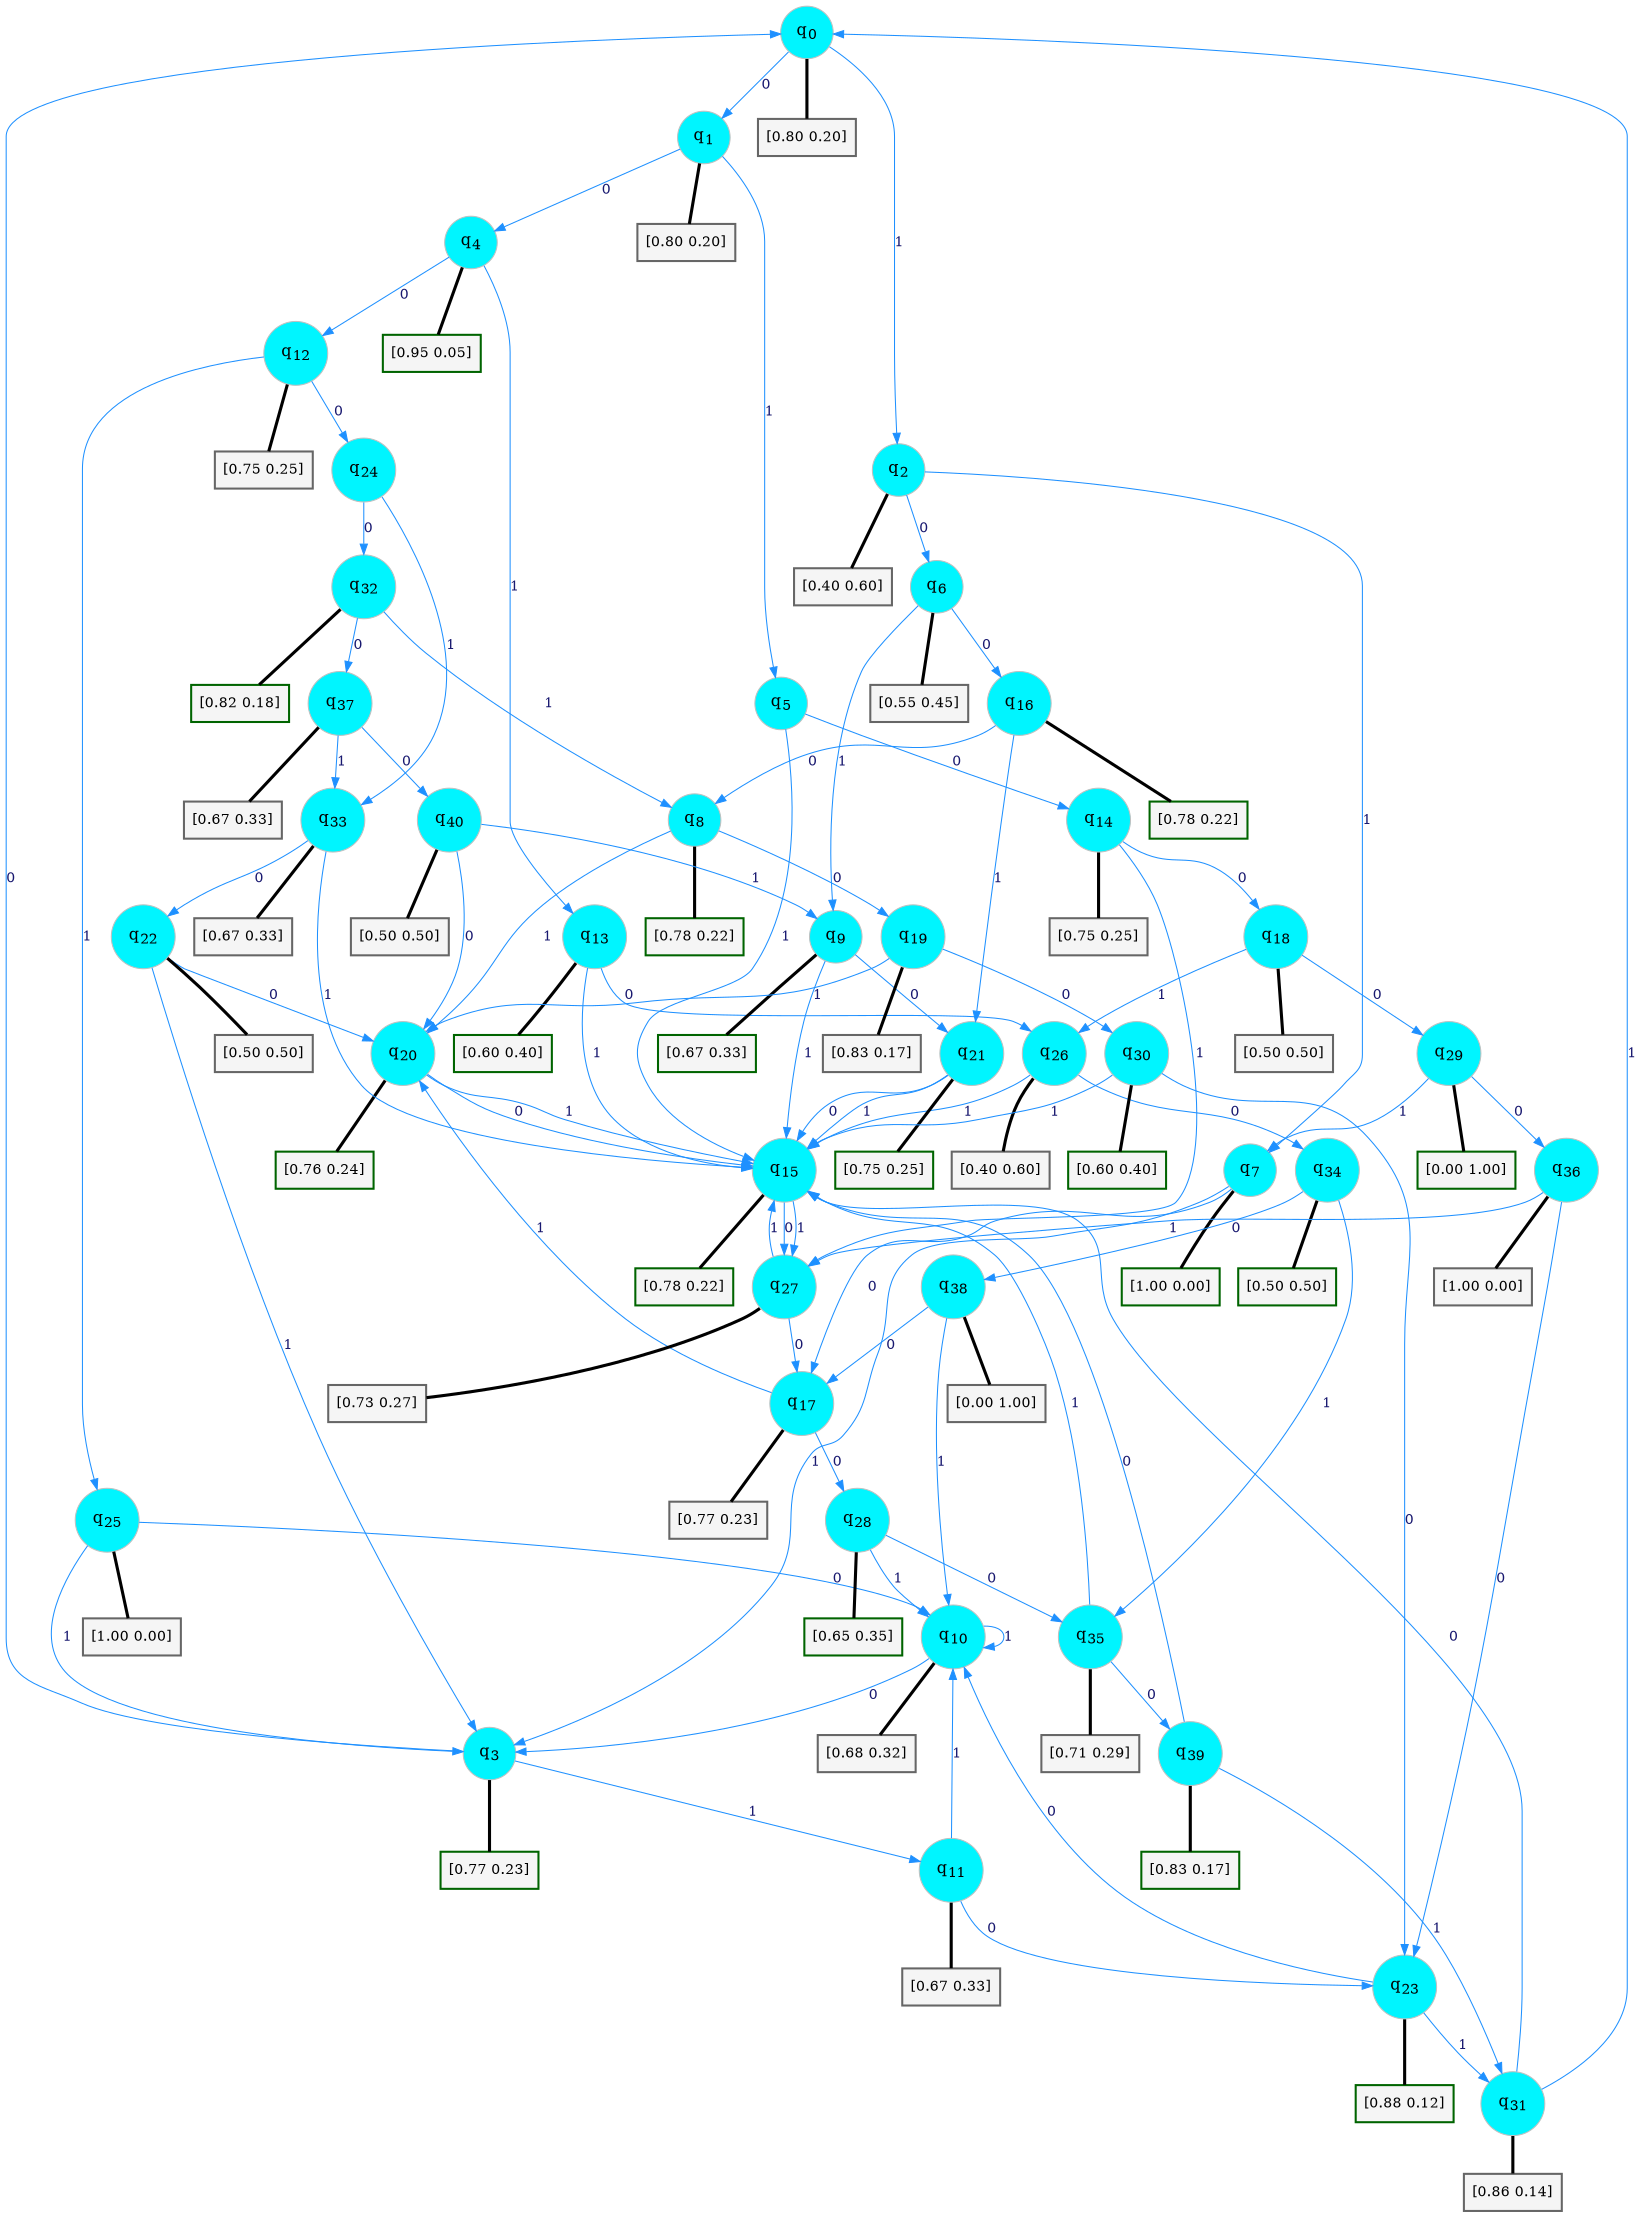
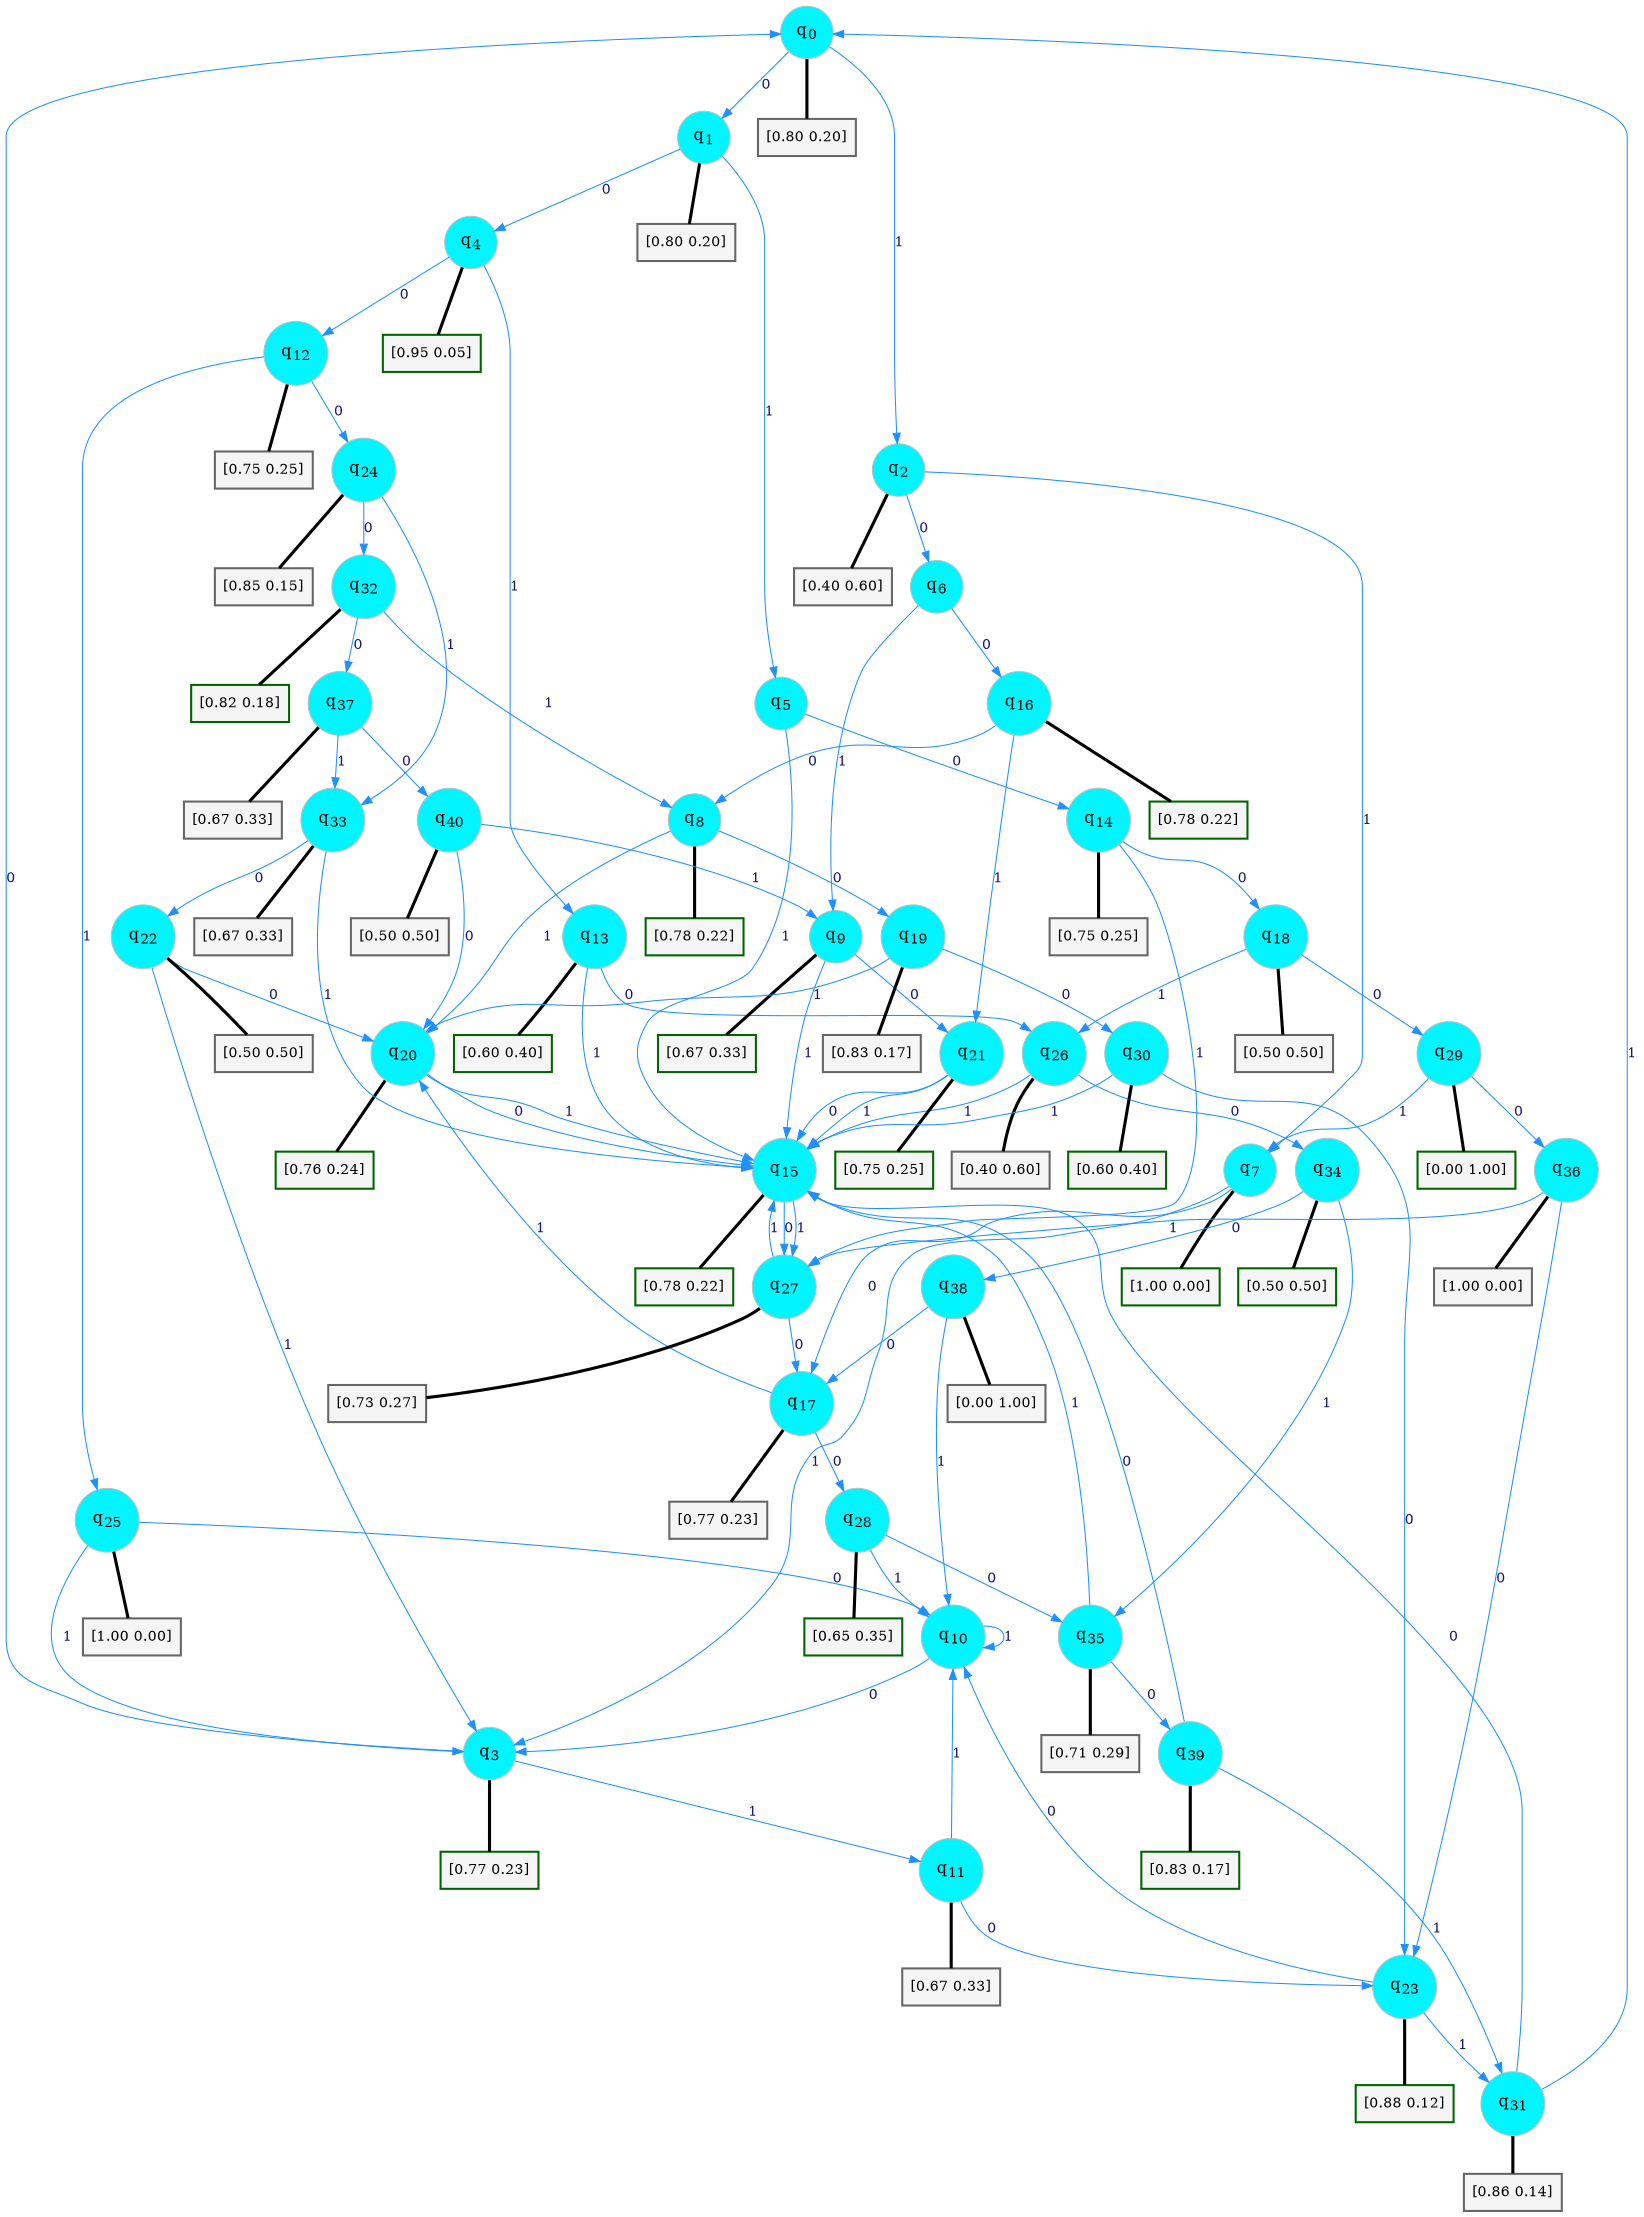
  digraph {
    fontname="DejaVu Serif"
    rankdir=TD
    node [color=gray fillcolor=turquoise1 fontcolor=black fontname="DejaVu Serif" fontsize=16 fontweight=bold shape=circle style=filled]
    edge [arrowsize=1 color=dodgerblue1 fontcolor=midnightblue fontname="DejaVu Serif" fontweight=bold penwidth=1 style=solid weight=20]
    n1 [label=<q<SUB>0</SUB>>]
    n2 [label=<q<SUB>1</SUB>>]
    n3 [label=<q<SUB>2</SUB>>]
    n4 [color=gray40 fillcolor=whitesmoke fontsize=14 label="[0.80 0.20]" penwidth=2 shape=box]
    n5 [label=<q<SUB>4</SUB>>]
    n6 [label=<q<SUB>5</SUB>>]
    n7 [color=gray40 fillcolor=whitesmoke fontsize=14 label="[0.80 0.20]" penwidth=2 shape=box]
    n8 [label=<q<SUB>6</SUB>>]
    n9 [label=<q<SUB>7</SUB>>]
    n10 [color=gray40 fillcolor=whitesmoke fontsize=14 label="[0.40 0.60]" penwidth=2 shape=box]
    n11 [label=<q<SUB>12</SUB>>]
    n12 [label=<q<SUB>13</SUB>>]
    n13 [color=darkgreen fillcolor=whitesmoke fontsize=14 label="[0.95 0.05]" penwidth=2 shape=box]
    n14 [label=<q<SUB>14</SUB>>]
    n15 [label=<q<SUB>15</SUB>>]
    n16 [label=<q<SUB>9</SUB>>]
    n17 [label=<q<SUB>16</SUB>>]
-   n18 [color=gray40 fillcolor=whitesmoke fontsize=14 label="[0.55 0.45]" penwidth=2 shape=box]
    n19 [label=<q<SUB>3</SUB>>]
    n20 [label=<q<SUB>17</SUB>>]
    n21 [color=darkgreen fillcolor=whitesmoke fontsize=14 label="[1.00 0.00]" penwidth=2 shape=box]
    n22 [label=<q<SUB>11</SUB>>]
    n23 [color=darkgreen fillcolor=whitesmoke fontsize=14 label="[0.77 0.23]" penwidth=2 shape=box]
    n24 [label=<q<SUB>10</SUB>>]
    n25 [label=<q<SUB>23</SUB>>]
    n26 [color=gray40 fillcolor=whitesmoke fontsize=14 label="[0.67 0.33]" penwidth=2 shape=box]
    n27 [label=<q<SUB>24</SUB>>]
    n28 [label=<q<SUB>25</SUB>>]
    n29 [color=gray40 fillcolor=whitesmoke fontsize=14 label="[0.75 0.25]" penwidth=2 shape=box]
    n30 [label=<q<SUB>26</SUB>>]
    n31 [color=darkgreen fillcolor=whitesmoke fontsize=14 label="[0.60 0.40]" penwidth=2 shape=box]
    n32 [label=<q<SUB>18</SUB>>]
    n33 [label=<q<SUB>27</SUB>>]
    n34 [color=gray40 fillcolor=whitesmoke fontsize=14 label="[0.75 0.25]" penwidth=2 shape=box]
    n35 [color=darkgreen fillcolor=whitesmoke fontsize=14 label="[0.78 0.22]" penwidth=2 shape=box]
    n36 [label=<q<SUB>21</SUB>>]
    n37 [color=darkgreen fillcolor=whitesmoke fontsize=14 label="[0.67 0.33]" penwidth=2 shape=box]
    n38 [label=<q<SUB>8</SUB>>]
    n39 [color=darkgreen fillcolor=whitesmoke fontsize=14 label="[0.78 0.22]" penwidth=2 shape=box]
    n40 [label=<q<SUB>20</SUB>>]
    n41 [label=<q<SUB>28</SUB>>]
    n42 [color=gray40 fillcolor=whitesmoke fontsize=14 label="[0.77 0.23]" penwidth=2 shape=box]
    n43 [label=<q<SUB>19</SUB>>]
    n44 [color=darkgreen fillcolor=whitesmoke fontsize=14 label="[0.78 0.22]" penwidth=2 shape=box]
    n45 [label=<q<SUB>30</SUB>>]
    n46 [color=gray40 fillcolor=whitesmoke fontsize=14 label="[0.83 0.17]" penwidth=2 shape=box]
    n47 [color=darkgreen fillcolor=whitesmoke fontsize=14 label="[0.76 0.24]" penwidth=2 shape=box]
    n48 [color=darkgreen fillcolor=whitesmoke fontsize=14 label="[0.75 0.25]" penwidth=2 shape=box]
-   n49 [color=gray40 fillcolor=whitesmoke fontsize=14 label="[0.68 0.32]" penwidth=2 shape=box]
    n50 [label=<q<SUB>31</SUB>>]
    n51 [color=darkgreen fillcolor=whitesmoke fontsize=14 label="[0.88 0.12]" penwidth=2 shape=box]
    n52 [label=<q<SUB>32</SUB>>]
    n53 [label=<q<SUB>33</SUB>>]
+   n54 [color=gray40 fillcolor=whitesmoke fontsize=14 label="[0.85 0.15]" penwidth=2 shape=box]
    n55 [color=gray40 fillcolor=whitesmoke fontsize=14 label="[1.00 0.00]" penwidth=2 shape=box]
    n56 [label=<q<SUB>34</SUB>>]
    n57 [color=gray40 fillcolor=whitesmoke fontsize=14 label="[0.40 0.60]" penwidth=2 shape=box]
    n58 [label=<q<SUB>29</SUB>>]
    n59 [color=gray40 fillcolor=whitesmoke fontsize=14 label="[0.50 0.50]" penwidth=2 shape=box]
    n60 [color=gray40 fillcolor=whitesmoke fontsize=14 label="[0.73 0.27]" penwidth=2 shape=box]
    n61 [label=<q<SUB>35</SUB>>]
    n62 [color=darkgreen fillcolor=whitesmoke fontsize=14 label="[0.65 0.35]" penwidth=2 shape=box]
    n63 [label=<q<SUB>36</SUB>>]
    n64 [color=darkgreen fillcolor=whitesmoke fontsize=14 label="[0.00 1.00]" penwidth=2 shape=box]
    n65 [color=darkgreen fillcolor=whitesmoke fontsize=14 label="[0.60 0.40]" penwidth=2 shape=box]
    n66 [label=<q<SUB>22</SUB>>]
    n67 [color=gray40 fillcolor=whitesmoke fontsize=14 label="[0.50 0.50]" penwidth=2 shape=box]
    n68 [color=gray40 fillcolor=whitesmoke fontsize=14 label="[0.86 0.14]" penwidth=2 shape=box]
    n69 [label=<q<SUB>37</SUB>>]
    n70 [color=darkgreen fillcolor=whitesmoke fontsize=14 label="[0.82 0.18]" penwidth=2 shape=box]
    n71 [color=gray40 fillcolor=whitesmoke fontsize=14 label="[0.67 0.33]" penwidth=2 shape=box]
    n72 [label=<q<SUB>38</SUB>>]
    n73 [color=darkgreen fillcolor=whitesmoke fontsize=14 label="[0.50 0.50]" penwidth=2 shape=box]
    n74 [label=<q<SUB>39</SUB>>]
    n75 [color=gray40 fillcolor=whitesmoke fontsize=14 label="[0.71 0.29]" penwidth=2 shape=box]
    n76 [color=gray40 fillcolor=whitesmoke fontsize=14 label="[1.00 0.00]" penwidth=2 shape=box]
    n77 [label=<q<SUB>40</SUB>>]
    n78 [color=gray40 fillcolor=whitesmoke fontsize=14 label="[0.67 0.33]" penwidth=2 shape=box]
    n79 [color=gray40 fillcolor=whitesmoke fontsize=14 label="[0.00 1.00]" penwidth=2 shape=box]
    n80 [color=darkgreen fillcolor=whitesmoke fontsize=14 label="[0.83 0.17]" penwidth=2 shape=box]
    n81 [color=gray40 fillcolor=whitesmoke fontsize=14 label="[0.50 0.50]" penwidth=2 shape=box]
    n1 -> n2 [label=0]
    n1 -> n3 [label=1]
    n1 -> n4 [arrowhead=none color=black penwidth=3]
    n2 -> n5 [label=0]
    n2 -> n6 [label=1]
    n2 -> n7 [arrowhead=none color=black penwidth=3]
    n3 -> n8 [label=0]
    n3 -> n9 [label=1]
    n3 -> n10 [arrowhead=none color=black penwidth=3]
    n5 -> n11 [label=0]
    n5 -> n12 [label=1]
    n5 -> n13 [arrowhead=none color=black penwidth=3]
    n6 -> n14 [label=0]
    n6 -> n15 [label=1]
    n8 -> n16 [label=1]
    n8 -> n17 [label=0]
-   n8 -> n18 [arrowhead=none color=black penwidth=3]
    n9 -> n19 [label=1]
    n9 -> n20 [label=0]
    n9 -> n21 [arrowhead=none color=black penwidth=3]
    n11 -> n27 [label=0]
    n11 -> n28 [label=1]
    n11 -> n29 [arrowhead=none color=black penwidth=3]
    n12 -> n15 [label=1]
    n12 -> n30 [label=0]
    n12 -> n31 [arrowhead=none color=black penwidth=3]
    n14 -> n32 [label=0]
    n14 -> n33 [label=1]
    n14 -> n34 [arrowhead=none color=black penwidth=3]
    n15 -> n33 [label=0]
    n15 -> n33 [label=1]
    n15 -> n35 [arrowhead=none color=black penwidth=3]
    n16 -> n15 [label=1]
    n16 -> n36 [label=0]
    n16 -> n37 [arrowhead=none color=black penwidth=3]
    n17 -> n36 [label=1]
    n17 -> n38 [label=0]
    n17 -> n39 [arrowhead=none color=black penwidth=3]
    n19 -> n1 [label=0]
    n19 -> n22 [label=1]
    n19 -> n23 [arrowhead=none color=black penwidth=3]
    n20 -> n40 [label=1]
    n20 -> n41 [label=0]
    n20 -> n42 [arrowhead=none color=black penwidth=3]
    n22 -> n24 [label=1]
    n22 -> n25 [label=0]
    n22 -> n26 [arrowhead=none color=black penwidth=3]
    n24 -> n19 [label=0]
    n24 -> n24 [label=1]
-   n24 -> n49 [arrowhead=none color=black penwidth=3]
    n25 -> n24 [label=0]
    n25 -> n50 [label=1]
    n25 -> n51 [arrowhead=none color=black penwidth=3]
    n27 -> n52 [label=0]
    n27 -> n53 [label=1]
+   n27 -> n54 [arrowhead=none color=black penwidth=3]
    n28 -> n19 [label=1]
    n28 -> n24 [label=0]
    n28 -> n55 [arrowhead=none color=black penwidth=3]
    n30 -> n15 [label=1]
    n30 -> n56 [label=0]
    n30 -> n57 [arrowhead=none color=black penwidth=3]
    n32 -> n30 [label=1]
    n32 -> n58 [label=0]
    n32 -> n59 [arrowhead=none color=black penwidth=3]
    n33 -> n15 [label=1]
    n33 -> n20 [label=0]
    n33 -> n60 [arrowhead=none color=black penwidth=3]
    n36 -> n15 [label=0]
    n36 -> n15 [label=1]
    n36 -> n48 [arrowhead=none color=black penwidth=3]
    n38 -> n40 [label=1]
    n38 -> n43 [label=0]
    n38 -> n44 [arrowhead=none color=black penwidth=3]
    n40 -> n15 [label=0]
    n40 -> n15 [label=1]
    n40 -> n47 [arrowhead=none color=black penwidth=3]
    n41 -> n24 [label=1]
    n41 -> n61 [label=0]
    n41 -> n62 [arrowhead=none color=black penwidth=3]
    n43 -> n40 [label=1]
    n43 -> n45 [label=0]
    n43 -> n46 [arrowhead=none color=black penwidth=3]
    n45 -> n15 [label=1]
    n45 -> n25 [label=0]
    n45 -> n65 [arrowhead=none color=black penwidth=3]
    n50 -> n1 [label=1]
    n50 -> n15 [label=0]
    n50 -> n68 [arrowhead=none color=black penwidth=3]
    n52 -> n38 [label=1]
    n52 -> n69 [label=0]
    n52 -> n70 [arrowhead=none color=black penwidth=3]
    n53 -> n15 [label=1]
    n53 -> n66 [label=0]
    n53 -> n71 [arrowhead=none color=black penwidth=3]
    n56 -> n61 [label=1]
    n56 -> n72 [label=0]
    n56 -> n73 [arrowhead=none color=black penwidth=3]
    n58 -> n9 [label=1]
    n58 -> n63 [label=0]
    n58 -> n64 [arrowhead=none color=black penwidth=3]
    n61 -> n15 [label=1]
    n61 -> n74 [label=0]
    n61 -> n75 [arrowhead=none color=black penwidth=3]
    n63 -> n25 [label=0]
    n63 -> n33 [label=1]
    n63 -> n76 [arrowhead=none color=black penwidth=3]
    n66 -> n19 [label=1]
    n66 -> n40 [label=0]
    n66 -> n67 [arrowhead=none color=black penwidth=3]
    n69 -> n53 [label=1]
    n69 -> n77 [label=0]
    n69 -> n78 [arrowhead=none color=black penwidth=3]
    n72 -> n20 [label=0]
    n72 -> n24 [label=1]
    n72 -> n79 [arrowhead=none color=black penwidth=3]
    n74 -> n15 [label=0]
    n74 -> n50 [label=1]
    n74 -> n80 [arrowhead=none color=black penwidth=3]
    n77 -> n16 [label=1]
    n77 -> n40 [label=0]
    n77 -> n81 [arrowhead=none color=black penwidth=3]
  }
